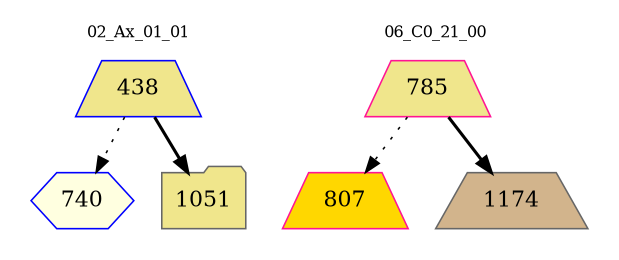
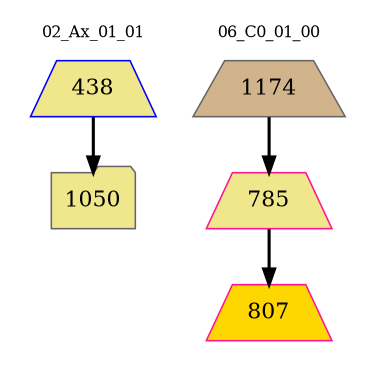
  digraph {
    node [color=blue fillcolor=khaki shape=trapezium style=filled]
    edge [color=black style=dotted]
    n1 [label=438]
-   n2 [fillcolor=lightyellow label=740 shape=hexagon]
-   n3 [color=gray40 label=1051 shape=folder]
+   n3 [color=gray40 label=1050 shape=folder]
    n4 [color=deeppink label=785]
    n5 [color=deeppink fillcolor=gold label=807]
    n6 [color=gray40 fillcolor=tan label=1174]
    subgraph cluster_1 {
      color=white
      fontsize=10
      label="02_Ax_01_01"
      n1
-     n2
      n3
    }
    subgraph cluster_2 {
      color=white
      fontsize=10
-     label="06_C0_21_00"
+     label="06_C0_01_00"
      n4
      n5
      n6
    }
-   n1 -> n2
    n1 -> n3 [style=bold]
-   n4 -> n5
-   n4 -> n6 [style=bold]
+   n4 -> n5 [style=bold]
+   n6 -> n4 [style=bold]
  }
